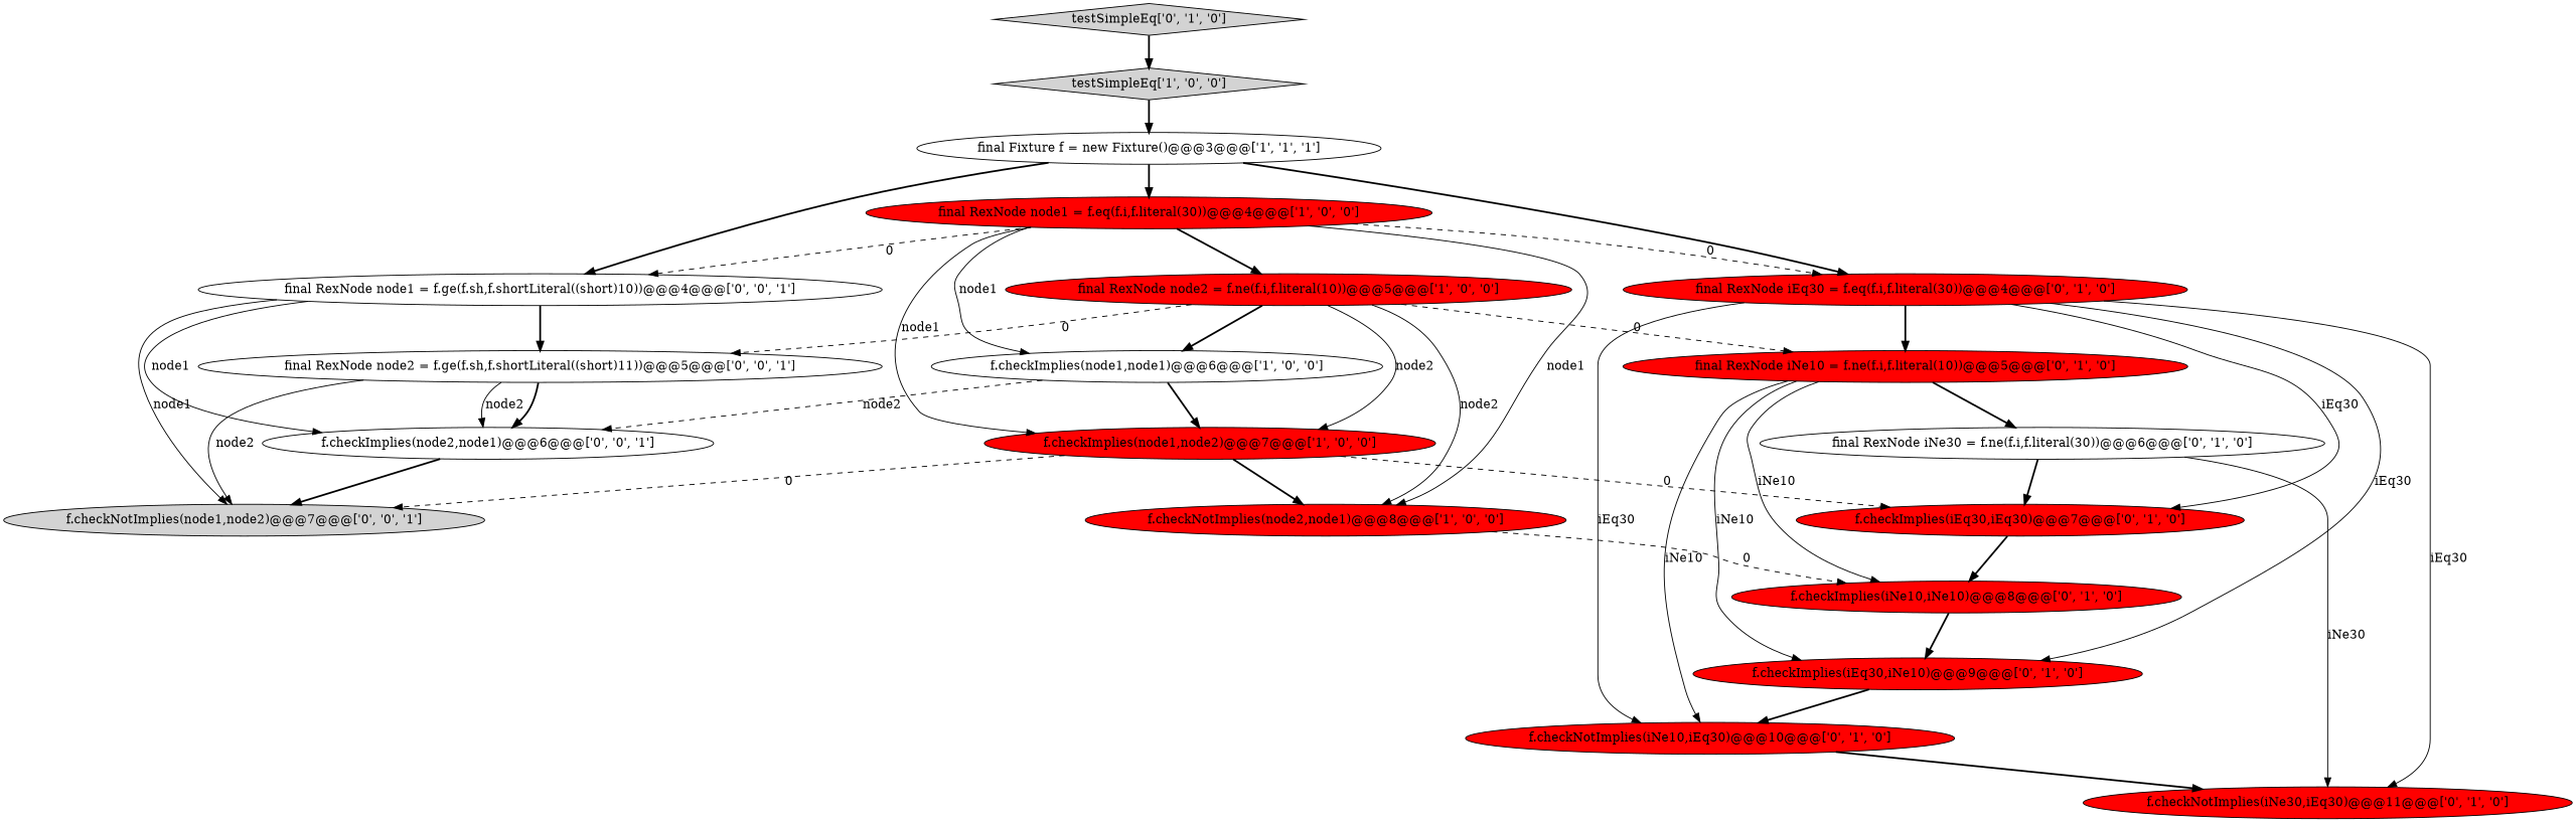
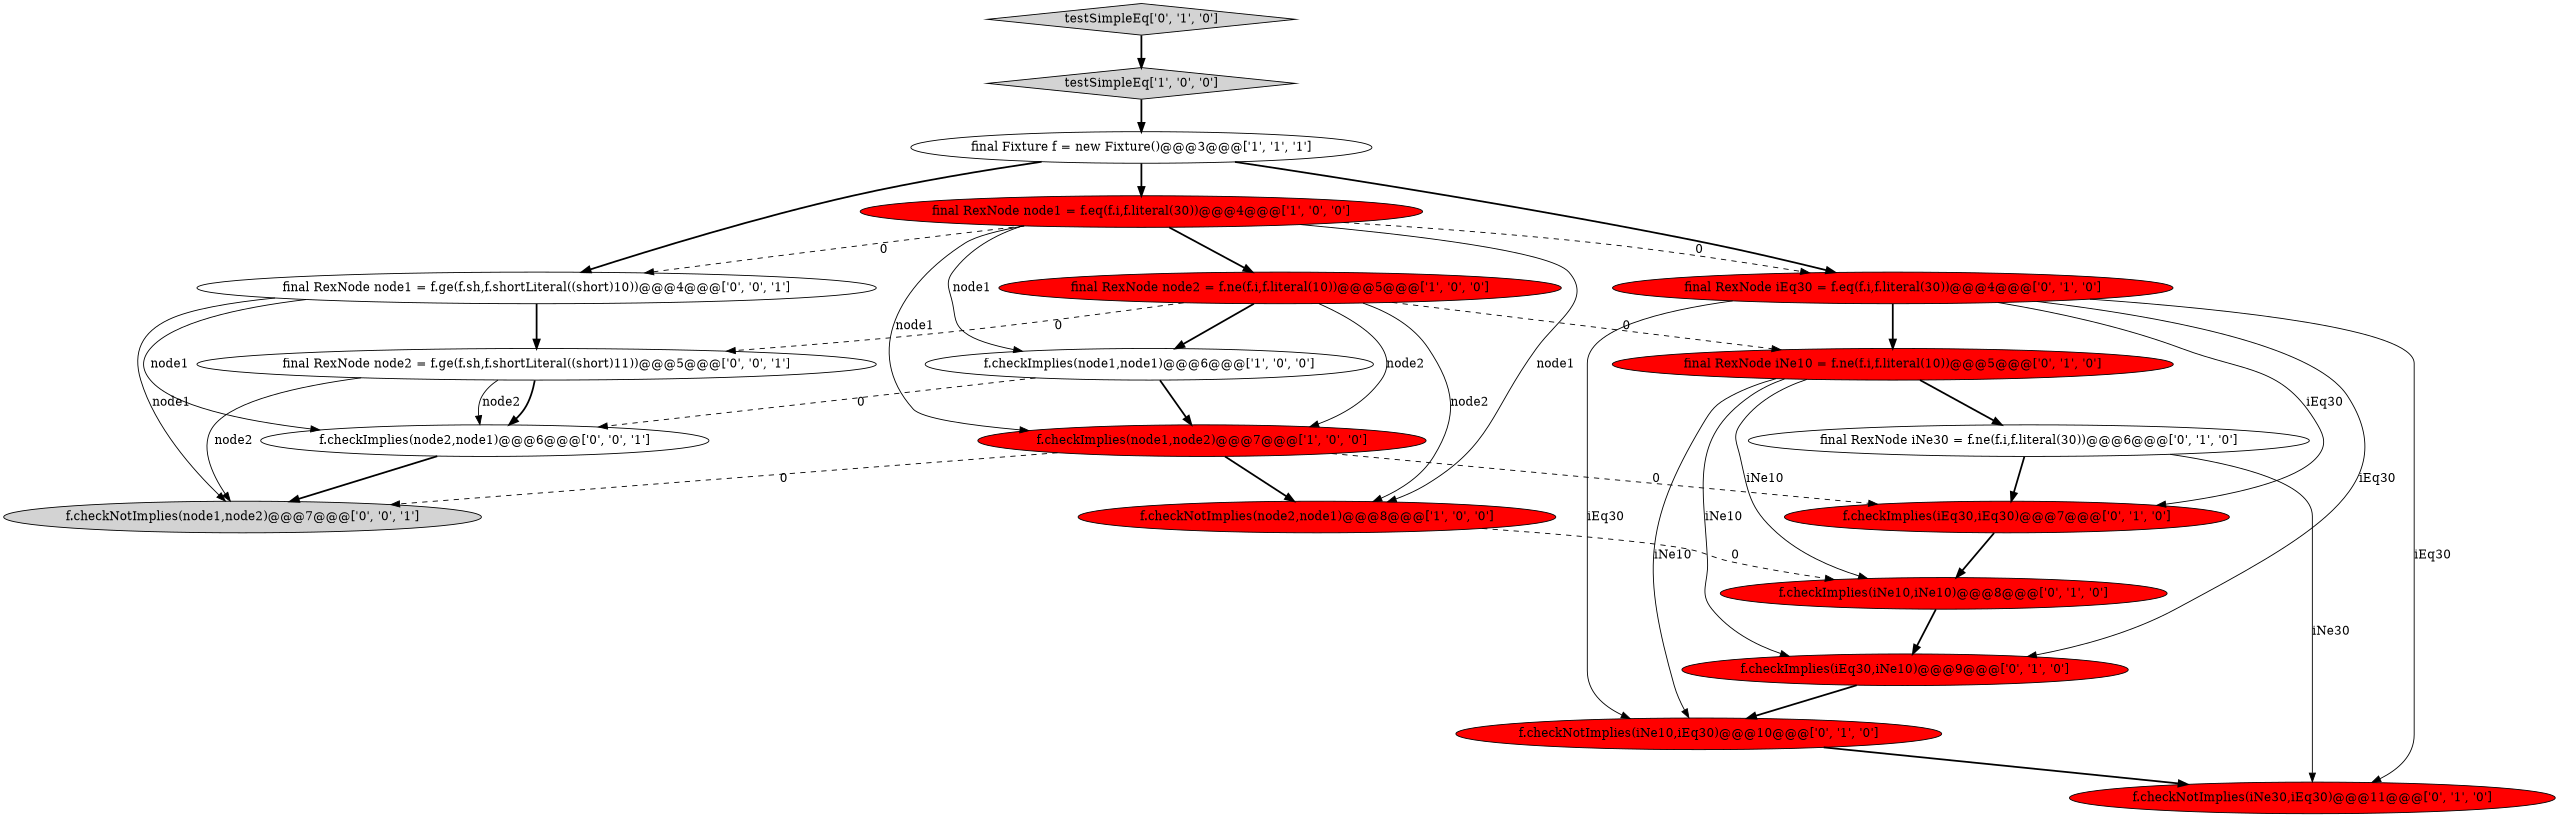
  digraph {
    node [fillcolor=red shape=ellipse style=filled]
    edge [style=bold]
    n1 [fillcolor=white label="f.checkImplies(node1,node1)@@@6@@@['1', '0', '0']"]
    n2 [label="f.checkImplies(node1,node2)@@@7@@@['1', '0', '0']"]
    n3 [fillcolor=white label="f.checkImplies(node2,node1)@@@6@@@['0', '0', '1']"]
    n4 [fillcolor=lightgray label="f.checkNotImplies(node1,node2)@@@7@@@['0', '0', '1']"]
    n5 [label="f.checkImplies(iEq30,iEq30)@@@7@@@['0', '1', '0']"]
    n6 [label="f.checkNotImplies(node2,node1)@@@8@@@['1', '0', '0']"]
    n7 [label="f.checkImplies(iEq30,iNe10)@@@9@@@['0', '1', '0']"]
    n8 [label="f.checkNotImplies(iNe10,iEq30)@@@10@@@['0', '1', '0']"]
    n9 [label="f.checkNotImplies(iNe30,iEq30)@@@11@@@['0', '1', '0']"]
    n10 [label="f.checkImplies(iNe10,iNe10)@@@8@@@['0', '1', '0']"]
    n11 [label="final RexNode iNe10 = f.ne(f.i,f.literal(10))@@@5@@@['0', '1', '0']"]
    n12 [fillcolor=white label="final RexNode iNe30 = f.ne(f.i,f.literal(30))@@@6@@@['0', '1', '0']"]
    n13 [fillcolor=lightgray label="testSimpleEq['1', '0', '0']" shape=diamond]
    n14 [fillcolor=white label="final Fixture f = new Fixture()@@@3@@@['1', '1', '1']"]
    n15 [label="final RexNode iEq30 = f.eq(f.i,f.literal(30))@@@4@@@['0', '1', '0']"]
    n16 [fillcolor=white label="final RexNode node1 = f.ge(f.sh,f.shortLiteral((short)10))@@@4@@@['0', '0', '1']"]
    n17 [label="final RexNode node1 = f.eq(f.i,f.literal(30))@@@4@@@['1', '0', '0']"]
    n18 [fillcolor=white label="final RexNode node2 = f.ge(f.sh,f.shortLiteral((short)11))@@@5@@@['0', '0', '1']"]
    n19 [label="final RexNode node2 = f.ne(f.i,f.literal(10))@@@5@@@['1', '0', '0']"]
    n20 [fillcolor=lightgray label="testSimpleEq['0', '1', '0']" shape=diamond]
    n1 -> n2
-   n1 -> n3 [label=node2 style=dashed]
+   n1 -> n3 [label=0 style=dashed]
    n2 -> n4 [label=0 style=dashed]
    n2 -> n5 [label=0 style=dashed]
    n2 -> n6
    n3 -> n4
    n5 -> n10
    n6 -> n10 [label=0 style=dashed]
    n7 -> n8
    n8 -> n9
    n10 -> n7
    n11 -> n7 [label=iNe10 style=solid]
    n11 -> n8 [label=iNe10 style=solid]
    n11 -> n10 [label=iNe10 style=solid]
    n11 -> n12
    n12 -> n5
    n12 -> n9 [label=iNe30 style=solid]
    n13 -> n14
    n14 -> n15
    n14 -> n16
    n14 -> n17
    n15 -> n5 [label=iEq30 style=solid]
    n15 -> n7 [label=iEq30 style=solid]
    n15 -> n8 [label=iEq30 style=solid]
    n15 -> n9 [label=iEq30 style=solid]
    n15 -> n11
    n16 -> n3 [label=node1 style=solid]
    n16 -> n4 [label=node1 style=solid]
    n16 -> n18
    n17 -> n1 [label=node1 style=solid]
    n17 -> n2 [label=node1 style=solid]
    n17 -> n6 [label=node1 style=solid]
    n17 -> n15 [label=0 style=dashed]
    n17 -> n16 [label=0 style=dashed]
    n17 -> n19
    n18 -> n3
    n18 -> n3 [label=node2 style=solid]
    n18 -> n4 [label=node2 style=solid]
    n19 -> n1
    n19 -> n2 [label=node2 style=solid]
    n19 -> n6 [label=node2 style=solid]
    n19 -> n11 [label=0 style=dashed]
    n19 -> n18 [label=0 style=dashed]
    n20 -> n13
  }
